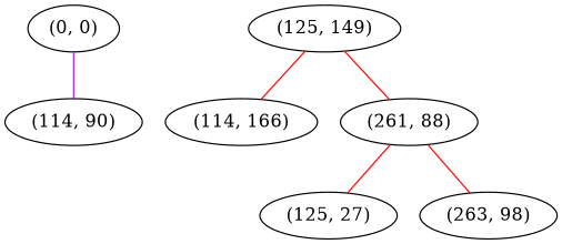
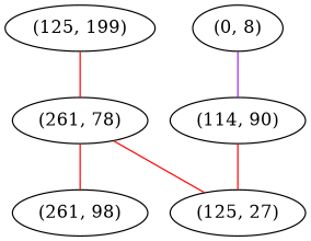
  graph {
    edge [color=red weight=1]
    n1 [label="(114, 90)"]
-   "(0, 0)"
+   "(0, 0)" [label="(0, 8)"]
    "(125, 27)"
-   "(125, 149)"
-   "(114, 166)"
-   "(261, 78)" [label="(261, 88)"]
-   "(261, 98)" [label="(263, 98)"]
+   "(125, 149)" [label="(125, 199)"]
+   "(261, 78)"
+   "(261, 98)"
+   n1 -- "(125, 27)"
    "(0, 0)" -- n1 [color=purple weight=4]
-   "(125, 149)" -- "(114, 166)"
    "(125, 149)" -- "(261, 78)"
    "(261, 78)" -- "(125, 27)"
    "(261, 78)" -- "(261, 98)"
  }
